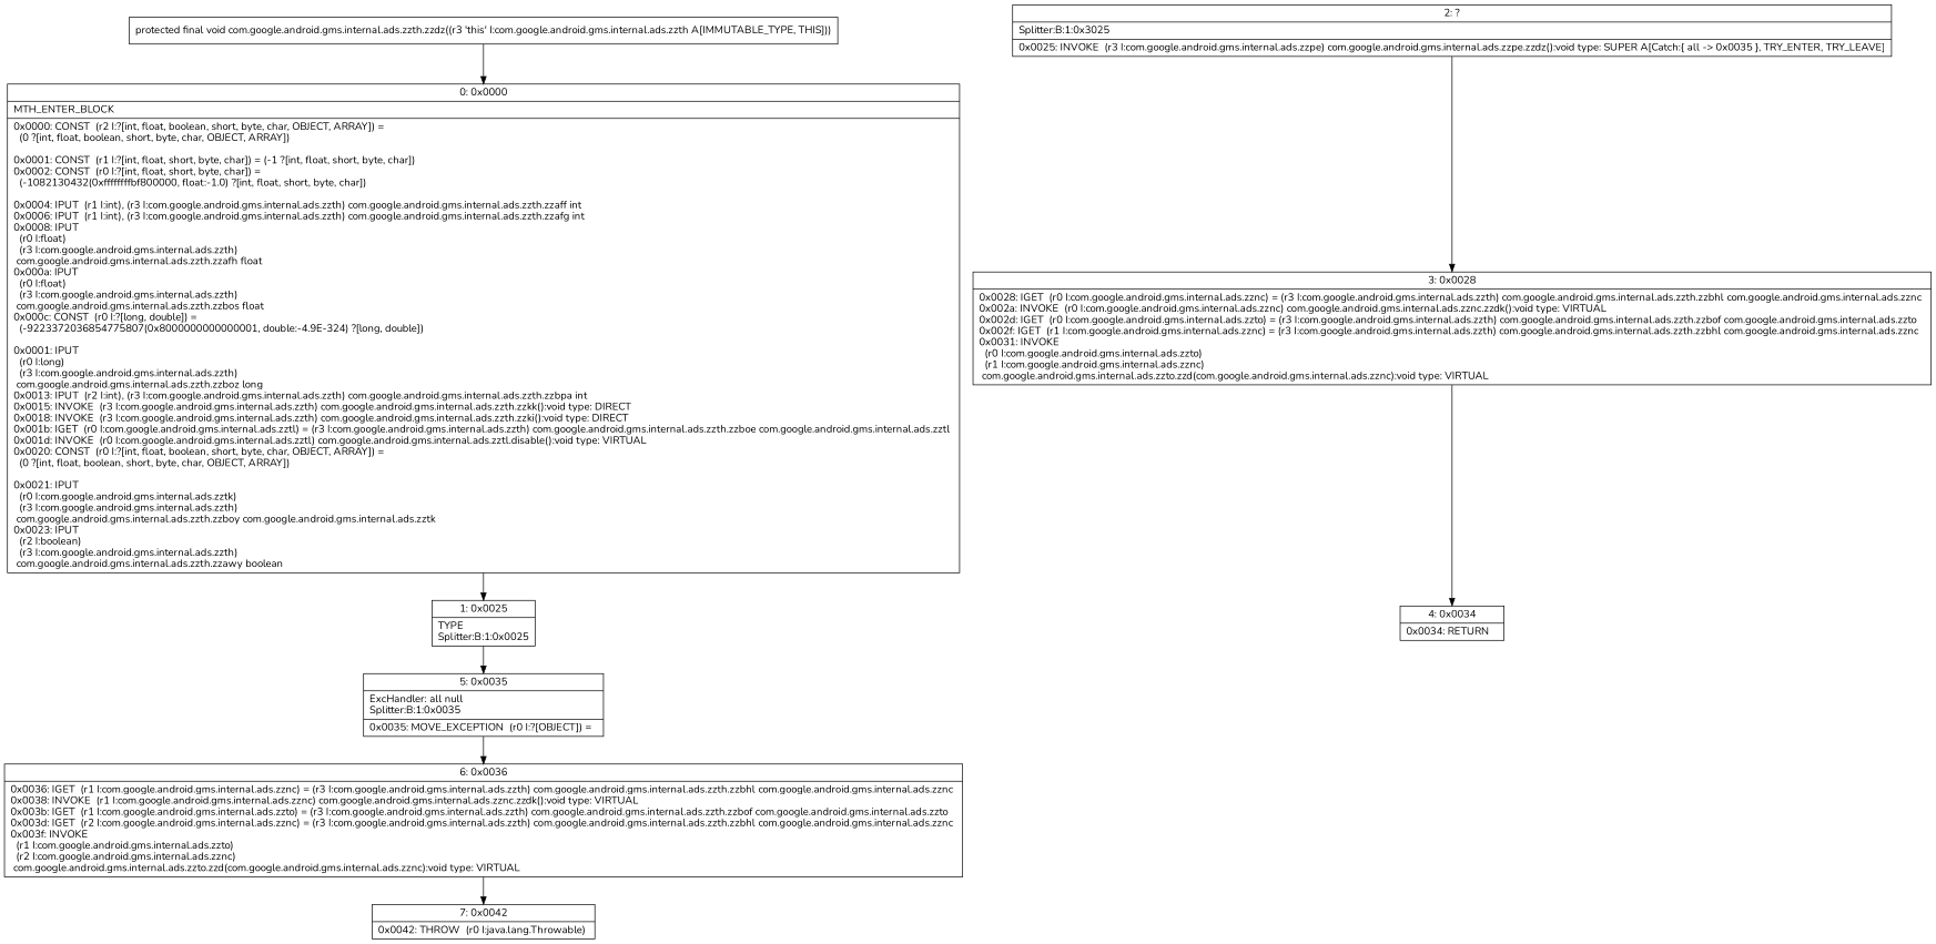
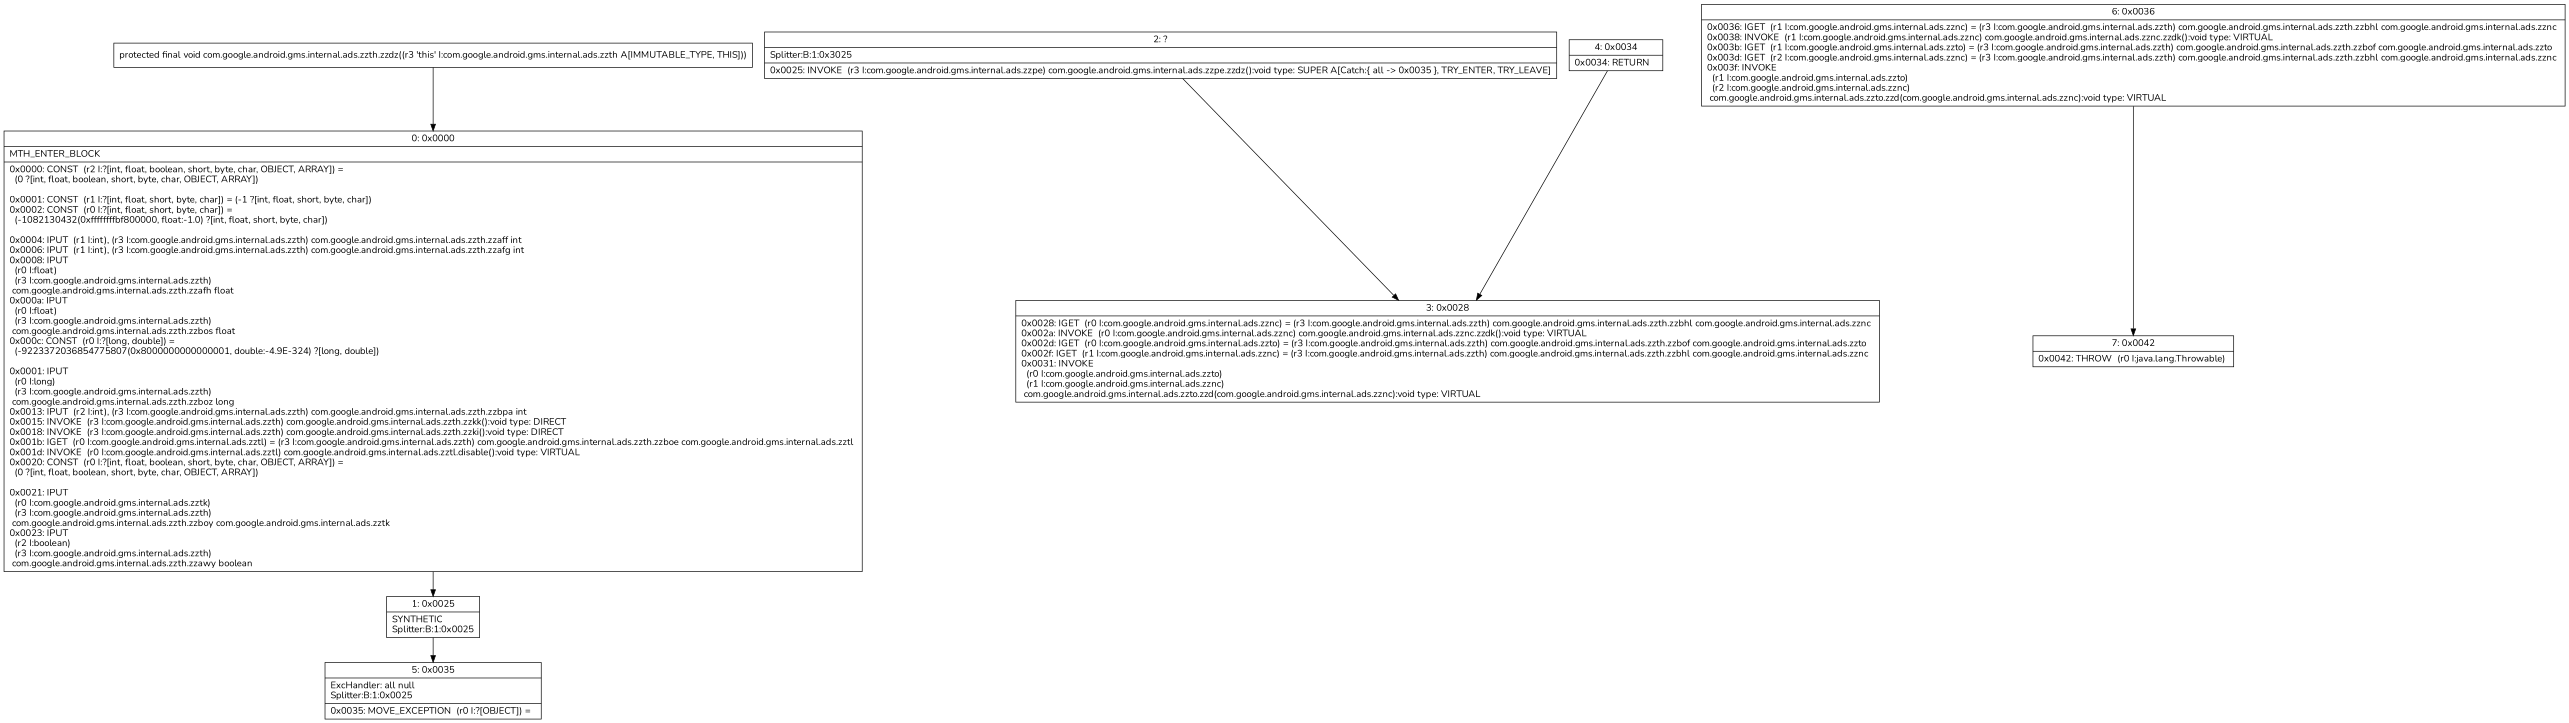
  digraph {
    fontname=Nunito
    node [fontname=Nunito shape=record]
    edge [fontname=Nunito]
    n1 [label="{0\:\ 0x0000|MTH_ENTER_BLOCK\l|0x0000: CONST  (r2 I:?[int, float, boolean, short, byte, char, OBJECT, ARRAY]) = \l  (0 ?[int, float, boolean, short, byte, char, OBJECT, ARRAY])\l \l0x0001: CONST  (r1 I:?[int, float, short, byte, char]) = (\-1 ?[int, float, short, byte, char]) \l0x0002: CONST  (r0 I:?[int, float, short, byte, char]) = \l  (\-1082130432(0xffffffffbf800000, float:\-1.0) ?[int, float, short, byte, char])\l \l0x0004: IPUT  (r1 I:int), (r3 I:com.google.android.gms.internal.ads.zzth) com.google.android.gms.internal.ads.zzth.zzaff int \l0x0006: IPUT  (r1 I:int), (r3 I:com.google.android.gms.internal.ads.zzth) com.google.android.gms.internal.ads.zzth.zzafg int \l0x0008: IPUT  \l  (r0 I:float)\l  (r3 I:com.google.android.gms.internal.ads.zzth)\l com.google.android.gms.internal.ads.zzth.zzafh float \l0x000a: IPUT  \l  (r0 I:float)\l  (r3 I:com.google.android.gms.internal.ads.zzth)\l com.google.android.gms.internal.ads.zzth.zzbos float \l0x000c: CONST  (r0 I:?[long, double]) = \l  (\-9223372036854775807(0x8000000000000001, double:\-4.9E\-324) ?[long, double])\l \l0x0001: IPUT  \l  (r0 I:long)\l  (r3 I:com.google.android.gms.internal.ads.zzth)\l com.google.android.gms.internal.ads.zzth.zzboz long \l0x0013: IPUT  (r2 I:int), (r3 I:com.google.android.gms.internal.ads.zzth) com.google.android.gms.internal.ads.zzth.zzbpa int \l0x0015: INVOKE  (r3 I:com.google.android.gms.internal.ads.zzth) com.google.android.gms.internal.ads.zzth.zzkk():void type: DIRECT \l0x0018: INVOKE  (r3 I:com.google.android.gms.internal.ads.zzth) com.google.android.gms.internal.ads.zzth.zzki():void type: DIRECT \l0x001b: IGET  (r0 I:com.google.android.gms.internal.ads.zztl) = (r3 I:com.google.android.gms.internal.ads.zzth) com.google.android.gms.internal.ads.zzth.zzboe com.google.android.gms.internal.ads.zztl \l0x001d: INVOKE  (r0 I:com.google.android.gms.internal.ads.zztl) com.google.android.gms.internal.ads.zztl.disable():void type: VIRTUAL \l0x0020: CONST  (r0 I:?[int, float, boolean, short, byte, char, OBJECT, ARRAY]) = \l  (0 ?[int, float, boolean, short, byte, char, OBJECT, ARRAY])\l \l0x0021: IPUT  \l  (r0 I:com.google.android.gms.internal.ads.zztk)\l  (r3 I:com.google.android.gms.internal.ads.zzth)\l com.google.android.gms.internal.ads.zzth.zzboy com.google.android.gms.internal.ads.zztk \l0x0023: IPUT  \l  (r2 I:boolean)\l  (r3 I:com.google.android.gms.internal.ads.zzth)\l com.google.android.gms.internal.ads.zzth.zzawy boolean \l}"]
-   n2 [label="{1\:\ 0x0025|TYPE\lSplitter:B:1:0x0025\l}"]
-   n3 [label="{5\:\ 0x0035|ExcHandler: all null\lSplitter:B:1:0x0035\l|0x0035: MOVE_EXCEPTION  (r0 I:?[OBJECT]) =  \l}"]
+   n2 [label="{1\:\ 0x0025|SYNTHETIC\lSplitter:B:1:0x0025\l}"]
+   n3 [label="{5\:\ 0x0035|ExcHandler: all null\lSplitter:B:1:0x0025\l|0x0035: MOVE_EXCEPTION  (r0 I:?[OBJECT]) =  \l}"]
    n4 [label="{2\:\ ?|Splitter:B:1:0x3025\l|0x0025: INVOKE  (r3 I:com.google.android.gms.internal.ads.zzpe) com.google.android.gms.internal.ads.zzpe.zzdz():void type: SUPER A[Catch:\{ all \-\> 0x0035 \}, TRY_ENTER, TRY_LEAVE]\l}"]
    n5 [label="{3\:\ 0x0028|0x0028: IGET  (r0 I:com.google.android.gms.internal.ads.zznc) = (r3 I:com.google.android.gms.internal.ads.zzth) com.google.android.gms.internal.ads.zzth.zzbhl com.google.android.gms.internal.ads.zznc \l0x002a: INVOKE  (r0 I:com.google.android.gms.internal.ads.zznc) com.google.android.gms.internal.ads.zznc.zzdk():void type: VIRTUAL \l0x002d: IGET  (r0 I:com.google.android.gms.internal.ads.zzto) = (r3 I:com.google.android.gms.internal.ads.zzth) com.google.android.gms.internal.ads.zzth.zzbof com.google.android.gms.internal.ads.zzto \l0x002f: IGET  (r1 I:com.google.android.gms.internal.ads.zznc) = (r3 I:com.google.android.gms.internal.ads.zzth) com.google.android.gms.internal.ads.zzth.zzbhl com.google.android.gms.internal.ads.zznc \l0x0031: INVOKE  \l  (r0 I:com.google.android.gms.internal.ads.zzto)\l  (r1 I:com.google.android.gms.internal.ads.zznc)\l com.google.android.gms.internal.ads.zzto.zzd(com.google.android.gms.internal.ads.zznc):void type: VIRTUAL \l}"]
    n6 [label="{6\:\ 0x0036|0x0036: IGET  (r1 I:com.google.android.gms.internal.ads.zznc) = (r3 I:com.google.android.gms.internal.ads.zzth) com.google.android.gms.internal.ads.zzth.zzbhl com.google.android.gms.internal.ads.zznc \l0x0038: INVOKE  (r1 I:com.google.android.gms.internal.ads.zznc) com.google.android.gms.internal.ads.zznc.zzdk():void type: VIRTUAL \l0x003b: IGET  (r1 I:com.google.android.gms.internal.ads.zzto) = (r3 I:com.google.android.gms.internal.ads.zzth) com.google.android.gms.internal.ads.zzth.zzbof com.google.android.gms.internal.ads.zzto \l0x003d: IGET  (r2 I:com.google.android.gms.internal.ads.zznc) = (r3 I:com.google.android.gms.internal.ads.zzth) com.google.android.gms.internal.ads.zzth.zzbhl com.google.android.gms.internal.ads.zznc \l0x003f: INVOKE  \l  (r1 I:com.google.android.gms.internal.ads.zzto)\l  (r2 I:com.google.android.gms.internal.ads.zznc)\l com.google.android.gms.internal.ads.zzto.zzd(com.google.android.gms.internal.ads.zznc):void type: VIRTUAL \l}"]
    n7 [label="{4\:\ 0x0034|0x0034: RETURN   \l}"]
    n8 [label="{7\:\ 0x0042|0x0042: THROW  (r0 I:java.lang.Throwable) \l}"]
    n9 [label="{protected final void com.google.android.gms.internal.ads.zzth.zzdz((r3 'this' I:com.google.android.gms.internal.ads.zzth A[IMMUTABLE_TYPE, THIS])) }"]
    n1 -> n2
    n2 -> n3
-   n3 -> n6
    n4 -> n5
-   n5 -> n7
+   n7 -> n5
    n6 -> n8
    n9 -> n1
  }
